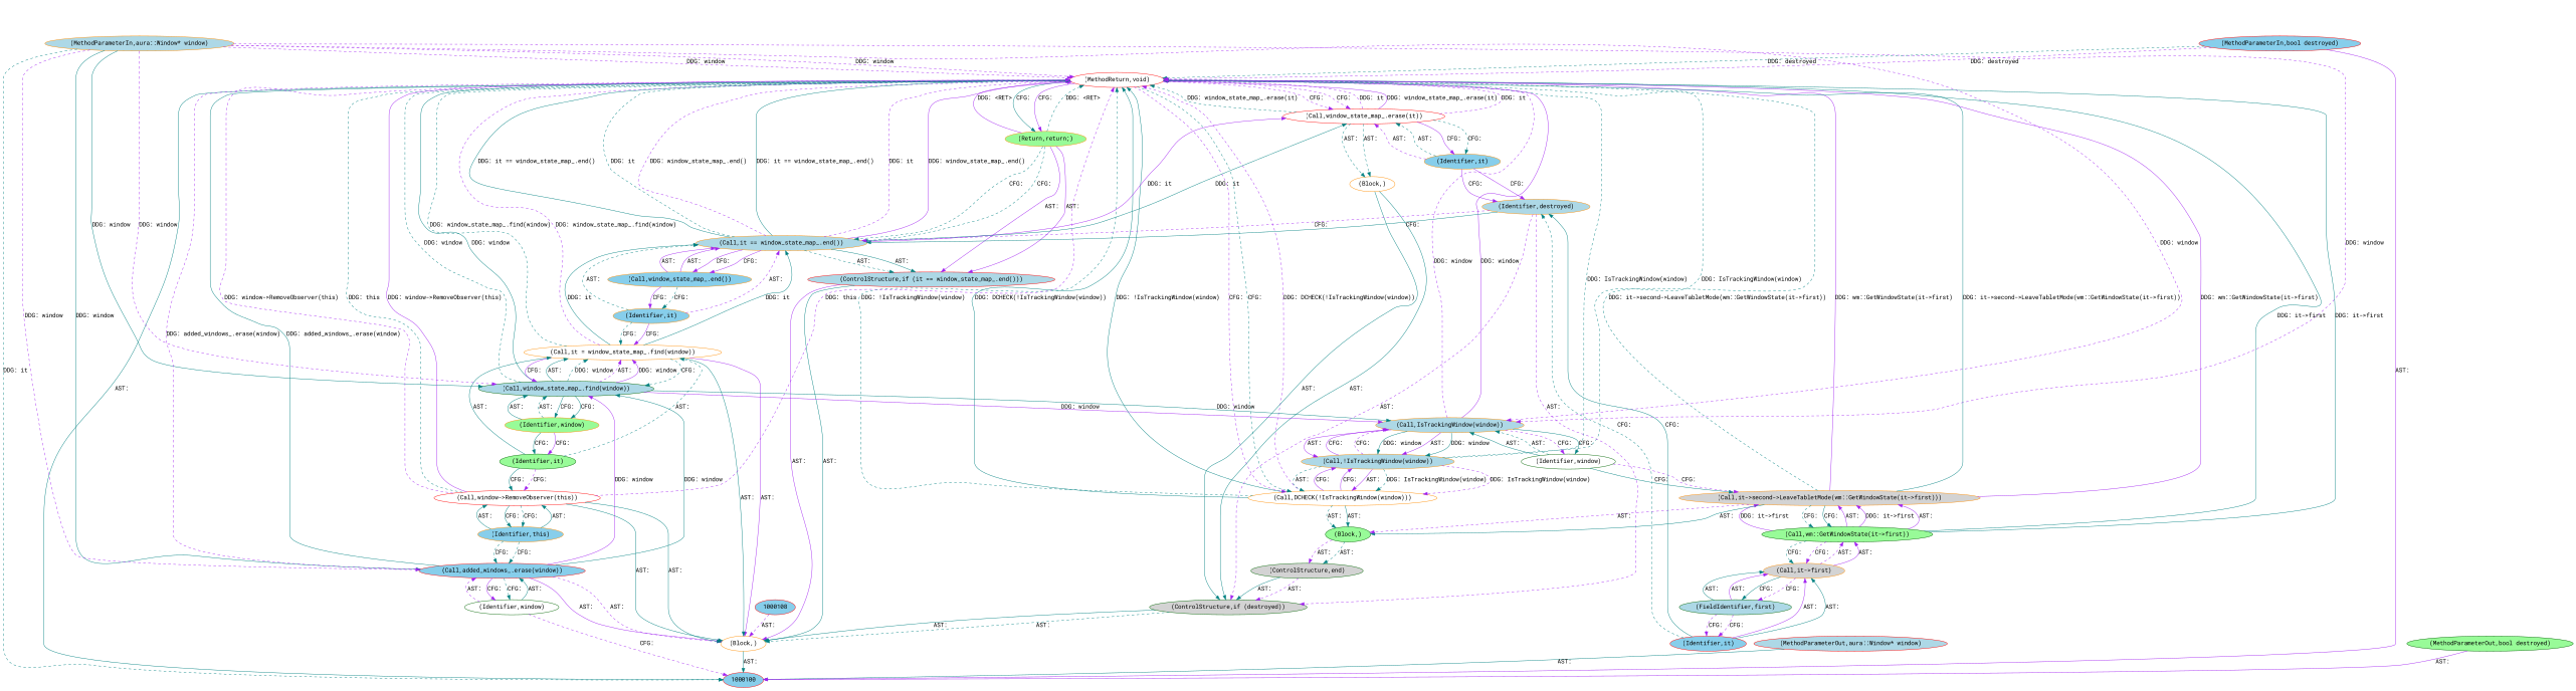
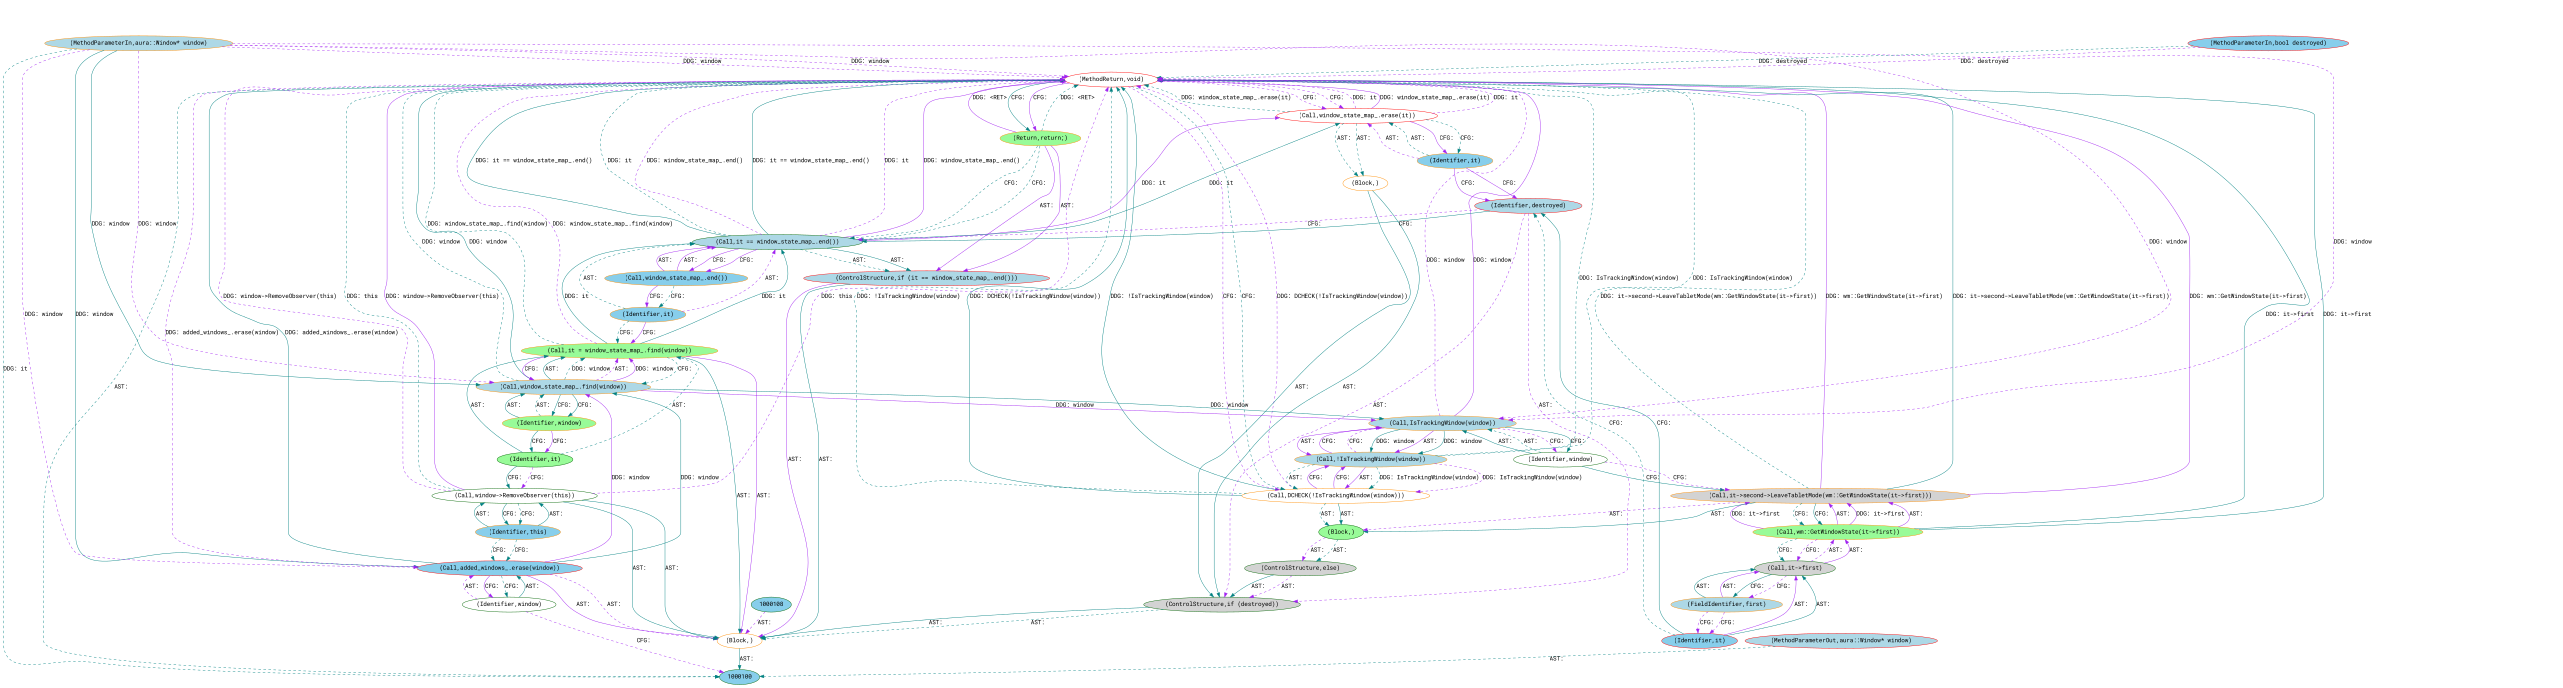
  digraph {
    fontname="Roboto Mono"
    node [color=darkorange fillcolor=skyblue fontname="Roboto Mono" style=filled]
    edge [color=teal fontname="Roboto Mono" style=solid]
    n1 [color=red fillcolor=white label="(MethodReturn,void)"]
    n2 [color=red fillcolor=white label="(Call,window_state_map_.erase(it))"]
    n3 [fillcolor=white label="(Call,DCHECK(!IsTrackingWindow(window)))"]
    n4 [fillcolor=palegreen label="(Return,return;)"]
-   1000100 [color=red]
+   1000100 [color=darkgreen]
    n6 [fillcolor=white label="(Block,)"]
    n7 [label="(Identifier,it)"]
    n8 [color=darkgreen fillcolor=palegreen label="(Block,)"]
    n9 [fillcolor=lightblue label="(Call,!IsTrackingWindow(window))"]
-   n10 [fillcolor=lightblue label="(Call,it == window_state_map_.end())"]
+   n10 [color=darkgreen fillcolor=lightblue label="(Call,it == window_state_map_.end())"]
    n11 [color=red fillcolor=lightblue label="(ControlStructure,if (it == window_state_map_.end()))"]
    n12 [fillcolor=lightblue label="(MethodParameterIn,aura::Window* window)"]
    n13 [fillcolor=lightblue label="(Call,IsTrackingWindow(window))"]
    n14 [color=red label="(Call,added_windows_.erase(window))"]
-   n15 [color=darkgreen fillcolor=lightblue label="(Call,window_state_map_.find(window))"]
+   n15 [fillcolor=lightblue label="(Call,window_state_map_.find(window))"]
    n16 [color=darkgreen fillcolor=white label="(Identifier,window)"]
    n17 [fillcolor=white label="(Block,)"]
    n18 [color=darkgreen fillcolor=white label="(Identifier,window)"]
-   n19 [fillcolor=white label="(Call,it = window_state_map_.find(window))"]
+   n19 [fillcolor=palegreen label="(Call,it = window_state_map_.find(window))"]
    n20 [fillcolor=palegreen label="(Identifier,window)"]
    n21 [color=red fillcolor=lightblue label="(MethodParameterOut,aura::Window* window)"]
    n22 [color=darkgreen fillcolor=lightgrey label="(ControlStructure,if (destroyed))"]
-   n23 [fillcolor=lightblue label="(Identifier,destroyed)"]
+   n23 [color=red fillcolor=lightblue label="(Identifier,destroyed)"]
    n24 [label="(Call,window_state_map_.end())"]
-   n25 [color=darkgreen fillcolor=lightgrey label="(ControlStructure,end)"]
-   n26 [color=darkgreen fillcolor=palegreen label="(Call,wm::GetWindowState(it->first))"]
+   n25 [color=darkgreen fillcolor=lightgrey label="(ControlStructure,else)"]
+   n26 [fillcolor=palegreen label="(Call,wm::GetWindowState(it->first))"]
    n27 [fillcolor=lightgrey label="(Call,it->second->LeaveTabletMode(wm::GetWindowState(it->first)))"]
-   n28 [fillcolor=lightgrey label="(Call,it->first)"]
-   n29 [color=darkgreen fillcolor=lightblue label="(FieldIdentifier,first)"]
+   n28 [color=darkgreen fillcolor=lightgrey label="(Call,it->first)"]
+   n29 [fillcolor=lightblue label="(FieldIdentifier,first)"]
    n30 [color=red label="(Identifier,it)"]
    n31 [color=red label="(MethodParameterIn,bool destroyed)"]
-   n32 [color=darkgreen fillcolor=palegreen label="(MethodParameterOut,bool destroyed)"]
    n33 [label="(Identifier,this)"]
-   n34 [color=red fillcolor=white label="(Call,window->RemoveObserver(this))"]
+   n34 [color=darkgreen fillcolor=white label="(Call,window->RemoveObserver(this))"]
    n35 [color=darkgreen fillcolor=palegreen label="(Identifier,it)"]
    n36 [label="(Identifier,it)"]
-   1000108 [color=red]
+   1000108 [color=darkgreen]
    n1 -> n2 [color=purple label="CFG: " style=dashed]
    n1 -> n2 [color=purple label="CFG: " style=dashed]
    n1 -> n3 [color=purple label="CFG: " style=dashed]
    n1 -> n3 [label="CFG: " style=dashed]
    n1 -> n4 [color=purple label="CFG: "]
    n1 -> n4 [label="CFG: "]
-   n1 -> 1000100 [label="AST: "]
+   n1 -> 1000100 [label="AST: " style=dashed]
    n2 -> n1 [color=purple label="DDG: it" style=dashed]
    n2 -> n1 [color=purple label="DDG: window_state_map_.erase(it)"]
    n2 -> n1 [color=purple label="DDG: it" style=dashed]
    n2 -> n1 [label="DDG: window_state_map_.erase(it)" style=dashed]
    n2 -> n6 [label="AST: " style=dashed]
    n2 -> n6 [label="AST: " style=dashed]
    n2 -> n7 [color=purple label="CFG: "]
    n2 -> n7 [label="CFG: " style=dashed]
    n3 -> n1 [label="DDG: !IsTrackingWindow(window)" style=dashed]
    n3 -> n1 [label="DDG: DCHECK(!IsTrackingWindow(window))"]
    n3 -> n1 [label="DDG: !IsTrackingWindow(window)"]
    n3 -> n1 [color=purple label="DDG: DCHECK(!IsTrackingWindow(window))" style=dashed]
    n3 -> n8 [label="AST: "]
    n3 -> n8 [label="AST: " style=dashed]
    n3 -> n9 [color=purple label="CFG: "]
    n3 -> n9 [color=purple label="CFG: "]
    n4 -> n1 [label="DDG: <RET>" style=dashed]
    n4 -> n1 [color=purple label="DDG: <RET>"]
    n4 -> n10 [label="CFG: " style=dashed]
    n4 -> n10 [label="CFG: " style=dashed]
    n4 -> n11 [color=purple label="AST: "]
    n4 -> n11 [color=purple label="AST: "]
    n6 -> n22 [label="AST: "]
    n6 -> n22 [label="AST: "]
    n7 -> n2 [color=purple label="AST: " style=dashed]
    n7 -> n2 [label="AST: " style=dashed]
    n7 -> n23 [color=purple label="CFG: "]
    n7 -> n23 [color=purple label="CFG: "]
    n8 -> n25 [color=purple label="AST: " style=dashed]
    n8 -> n25 [label="AST: " style=dashed]
    n9 -> n1 [label="DDG: IsTrackingWindow(window)" style=dashed]
    n9 -> n1 [label="DDG: IsTrackingWindow(window)" style=dashed]
    n9 -> n3 [color=purple label="AST: "]
    n9 -> n3 [label="DDG: IsTrackingWindow(window)" style=dashed]
    n9 -> n3 [label="AST: " style=dashed]
    n9 -> n3 [color=purple label="DDG: IsTrackingWindow(window)" style=dashed]
    n9 -> n13 [color=purple label="CFG: "]
    n9 -> n13 [color=purple label="CFG: " style=dashed]
    n10 -> n1 [label="DDG: it == window_state_map_.end()"]
    n10 -> n1 [label="DDG: it" style=dashed]
    n10 -> n1 [color=purple label="DDG: window_state_map_.end()" style=dashed]
    n10 -> n1 [label="DDG: it == window_state_map_.end()"]
    n10 -> n1 [color=purple label="DDG: it" style=dashed]
    n10 -> n1 [color=purple label="DDG: window_state_map_.end()"]
    n10 -> n2 [color=purple label="DDG: it"]
    n10 -> n2 [label="DDG: it"]
    n10 -> n11 [label="AST: "]
    n10 -> n11 [label="AST: " style=dashed]
    n10 -> n24 [color=purple label="CFG: "]
    n10 -> n24 [color=purple label="CFG: "]
    n11 -> n17 [label="AST: "]
    n11 -> n17 [color=purple label="AST: "]
    n12 -> n1 [color=purple label="DDG: window" style=dashed]
    n12 -> n1 [color=purple label="DDG: window" style=dashed]
    n12 -> 1000100 [label="DDG: it" style=dashed]
    n12 -> n13 [color=purple label="DDG: window" style=dashed]
    n12 -> n13 [color=purple label="DDG: window" style=dashed]
    n12 -> n14 [label="DDG: window"]
    n12 -> n14 [color=purple label="DDG: window" style=dashed]
    n12 -> n15 [label="DDG: window"]
    n12 -> n15 [color=purple label="DDG: window" style=dashed]
    n13 -> n1 [color=purple label="DDG: window" style=dashed]
    n13 -> n1 [color=purple label="DDG: window"]
    n13 -> n9 [color=purple label="AST: "]
    n13 -> n9 [label="DDG: window"]
    n13 -> n9 [color=purple label="AST: "]
    n13 -> n9 [label="DDG: window"]
    n13 -> n16 [color=purple label="CFG: " style=dashed]
    n13 -> n16 [label="CFG: "]
    n14 -> n1 [color=purple label="DDG: added_windows_.erase(window)" style=dashed]
    n14 -> n1 [label="DDG: added_windows_.erase(window)"]
    n14 -> n15 [color=purple label="DDG: window"]
    n14 -> n15 [label="DDG: window"]
    n14 -> n17 [color=purple label="AST: " style=dashed]
    n14 -> n17 [color=purple label="AST: "]
    n14 -> n18 [color=purple label="CFG: "]
    n14 -> n18 [label="CFG: " style=dashed]
    n15 -> n1 [label="DDG: window" style=dashed]
    n15 -> n1 [label="DDG: window"]
    n15 -> n13 [color=purple label="DDG: window"]
    n15 -> n13 [label="DDG: window"]
    n15 -> n19 [label="AST: "]
    n15 -> n19 [label="DDG: window" style=dashed]
    n15 -> n19 [color=purple label="AST: " style=dashed]
    n15 -> n19 [color=purple label="DDG: window"]
    n15 -> n20 [label="CFG: "]
    n15 -> n20 [label="CFG: "]
    n16 -> n13 [label="AST: "]
    n16 -> n13 [label="AST: " style=dashed]
    n16 -> n27 [label="CFG: "]
    n16 -> n27 [color=purple label="CFG: " style=dashed]
    n17 -> 1000100 [label="AST: "]
    n18 -> 1000100 [color=purple label="CFG: " style=dashed]
    n18 -> n14 [label="AST: "]
    n18 -> n14 [color=purple label="AST: " style=dashed]
    n19 -> n1 [label="DDG: window_state_map_.find(window)" style=dashed]
    n19 -> n1 [color=purple label="DDG: window_state_map_.find(window)" style=dashed]
    n19 -> n10 [label="DDG: it"]
    n19 -> n10 [label="DDG: it"]
    n19 -> n15 [color=purple label="CFG: "]
    n19 -> n15 [label="CFG: " style=dashed]
    n19 -> n17 [color=purple label="AST: "]
    n19 -> n17 [label="AST: "]
    n20 -> n15 [label="AST: "]
    n20 -> n15 [label="AST: " style=dashed]
    n20 -> n35 [color=purple label="CFG: "]
    n20 -> n35 [label="CFG: "]
-   n21 -> 1000100 [label="AST: "]
+   n21 -> 1000100 [label="AST: " style=dashed]
    n22 -> n17 [label="AST: " style=dashed]
    n22 -> n17 [label="AST: "]
    n23 -> n10 [color=purple label="CFG: " style=dashed]
    n23 -> n10 [label="CFG: "]
    n23 -> n22 [color=purple label="AST: " style=dashed]
    n23 -> n22 [color=purple label="AST: " style=dashed]
    n24 -> n10 [color=purple label="AST: "]
    n24 -> n10 [color=purple label="AST: "]
    n24 -> n36 [color=purple label="CFG: "]
    n24 -> n36 [label="CFG: " style=dashed]
    n25 -> n22 [color=purple label="AST: " style=dashed]
    n25 -> n22 [label="AST: "]
    n26 -> n1 [label="DDG: it->first"]
    n26 -> n1 [label="DDG: it->first"]
    n26 -> n27 [color=purple label="AST: "]
    n26 -> n27 [color=purple label="DDG: it->first"]
    n26 -> n27 [color=purple label="AST: "]
    n26 -> n27 [color=purple label="DDG: it->first"]
    n26 -> n28 [label="CFG: " style=dashed]
    n26 -> n28 [color=purple label="CFG: " style=dashed]
    n27 -> n1 [label="DDG: it->second->LeaveTabletMode(wm::GetWindowState(it->first))" style=dashed]
    n27 -> n1 [color=purple label="DDG: wm::GetWindowState(it->first)"]
    n27 -> n1 [label="DDG: it->second->LeaveTabletMode(wm::GetWindowState(it->first))"]
    n27 -> n1 [color=purple label="DDG: wm::GetWindowState(it->first)"]
    n27 -> n8 [label="AST: "]
    n27 -> n8 [color=purple label="AST: " style=dashed]
    n27 -> n26 [label="CFG: "]
    n27 -> n26 [label="CFG: " style=dashed]
    n28 -> n26 [color=purple label="AST: " style=dashed]
    n28 -> n26 [color=purple label="AST: "]
    n28 -> n29 [label="CFG: "]
    n28 -> n29 [color=purple label="CFG: " style=dashed]
    n29 -> n28 [label="AST: "]
    n29 -> n28 [color=purple label="AST: "]
    n29 -> n30 [color=purple label="CFG: " style=dashed]
    n29 -> n30 [color=purple label="CFG: " style=dashed]
    n30 -> n23 [label="CFG: "]
    n30 -> n23 [label="CFG: " style=dashed]
    n30 -> n28 [color=purple label="AST: "]
    n30 -> n28 [label="AST: "]
    n31 -> n1 [label="DDG: destroyed" style=dashed]
    n31 -> n1 [color=purple label="DDG: destroyed" style=dashed]
-   n31 -> 1000100 [color=purple label="AST: "]
-   n32 -> 1000100 [color=purple label="AST: "]
    n33 -> n14 [label="CFG: " style=dashed]
    n33 -> n14 [label="CFG: " style=dashed]
    n33 -> n34 [label="AST: "]
    n33 -> n34 [label="AST: "]
    n34 -> n1 [color=purple label="DDG: this" style=dashed]
    n34 -> n1 [color=purple label="DDG: window->RemoveObserver(this)" style=dashed]
    n34 -> n1 [label="DDG: this" style=dashed]
    n34 -> n1 [color=purple label="DDG: window->RemoveObserver(this)"]
    n34 -> n17 [label="AST: "]
    n34 -> n17 [label="AST: "]
    n34 -> n33 [label="CFG: "]
    n34 -> n33 [label="CFG: " style=dashed]
    n35 -> n19 [label="AST: " style=dashed]
    n35 -> n19 [label="AST: "]
    n35 -> n34 [color=purple label="CFG: " style=dashed]
    n35 -> n34 [label="CFG: "]
    n36 -> n10 [color=purple label="AST: " style=dashed]
    n36 -> n10 [label="AST: " style=dashed]
    n36 -> n19 [color=purple label="CFG: "]
    n36 -> n19 [label="CFG: " style=dashed]
    1000108 -> n17 [color=purple label="AST: " style=dashed]
  }
